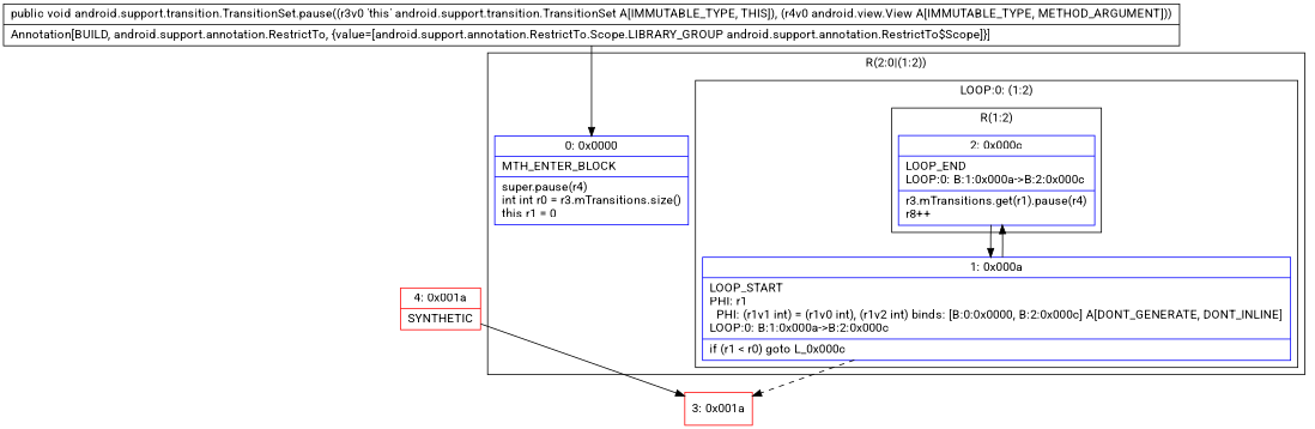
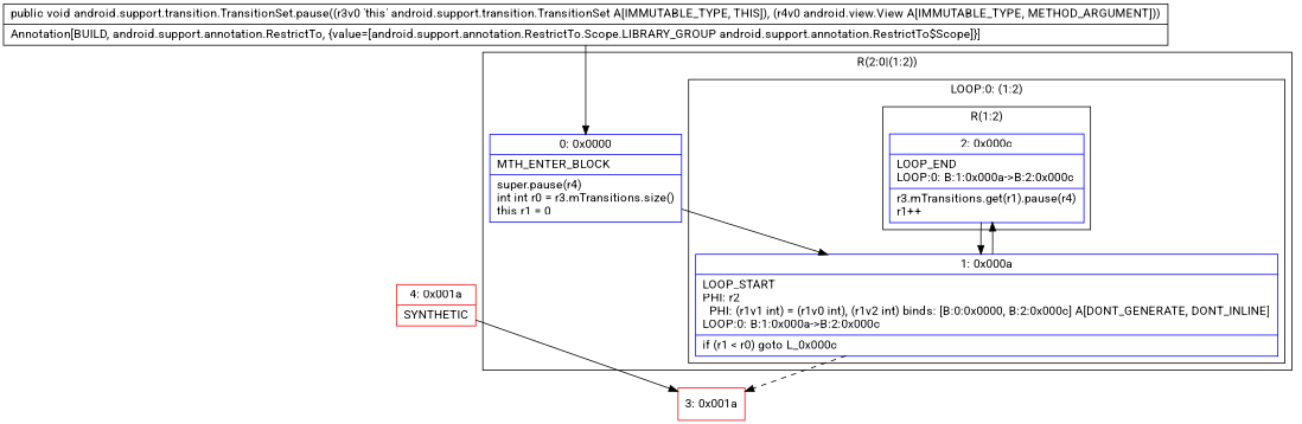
  digraph {
    fontname=Roboto
    node [color=blue fontname=Roboto shape=record]
    edge [fontname=Roboto]
-   n1 [label="{2\:\ 0x000c|LOOP_END\lLOOP:0: B:1:0x000a\-\>B:2:0x000c\l|r3.mTransitions.get(r1).pause(r4)\lr8++\l}"]
-   n2 [label="{1\:\ 0x000a|LOOP_START\lPHI: r1 \l  PHI: (r1v1 int) = (r1v0 int), (r1v2 int) binds: [B:0:0x0000, B:2:0x000c] A[DONT_GENERATE, DONT_INLINE]\lLOOP:0: B:1:0x000a\-\>B:2:0x000c\l|if (r1 \< r0) goto L_0x000c\l}"]
+   n1 [label="{2\:\ 0x000c|LOOP_END\lLOOP:0: B:1:0x000a\-\>B:2:0x000c\l|r3.mTransitions.get(r1).pause(r4)\lr1++\l}"]
+   n2 [label="{1\:\ 0x000a|LOOP_START\lPHI: r2 \l  PHI: (r1v1 int) = (r1v0 int), (r1v2 int) binds: [B:0:0x0000, B:2:0x000c] A[DONT_GENERATE, DONT_INLINE]\lLOOP:0: B:1:0x000a\-\>B:2:0x000c\l|if (r1 \< r0) goto L_0x000c\l}"]
    n3 [label="{0\:\ 0x0000|MTH_ENTER_BLOCK\l|super.pause(r4)\lint int r0 = r3.mTransitions.size()\lthis r1 = 0\l}"]
    n4 [color=red label="{3\:\ 0x001a}"]
    n5 [color=red label="{4\:\ 0x001a|SYNTHETIC\l}"]
    n6 [label="{public void android.support.transition.TransitionSet.pause((r3v0 'this' android.support.transition.TransitionSet A[IMMUTABLE_TYPE, THIS]), (r4v0 android.view.View A[IMMUTABLE_TYPE, METHOD_ARGUMENT]))  | Annotation[BUILD, android.support.annotation.RestrictTo, \{value=[android.support.annotation.RestrictTo.Scope.LIBRARY_GROUP android.support.annotation.RestrictTo$Scope]\}]\l}" color=""]
    subgraph cluster_1 {
      label="R(2:0|(1:2))"
      n3
      subgraph cluster_2 {
        label="LOOP:0: (1:2)"
        n2
        subgraph cluster_3 {
          label="R(1:2)"
          n1
        }
      }
    }
    n1 -> n2
    n2 -> n1
    n2 -> n4 [style=dashed]
+   n3 -> n2
    n5 -> n4
    n6 -> n3
  }
